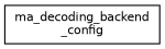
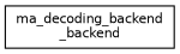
  digraph {
    rankdir=LR
-   n1 [color=black fillcolor=white fontname=Helvetica fontsize=10 height=0.2 label="ma_decoding_backend\l_config" shape=record style=filled width=0.4]
+   n1 [color=black fillcolor=white fontname=Helvetica fontsize=10 height=0.2 label="ma_decoding_backend\l_backend" shape=record style=filled width=0.4]
  }
